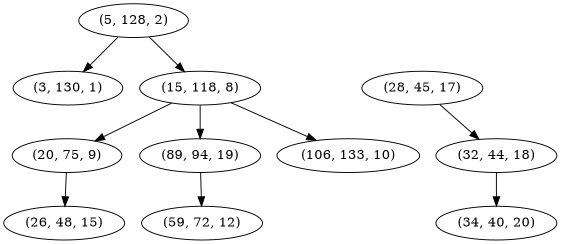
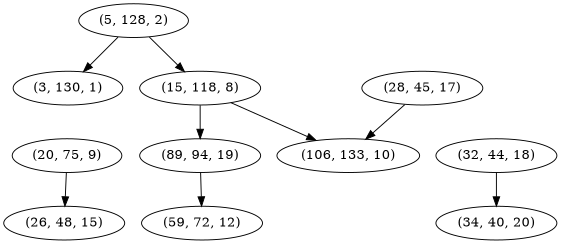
  digraph {
    "(5, 128, 2)"
    "(3, 130, 1)"
    "(15, 118, 8)"
    "(20, 75, 9)"
    "(89, 94, 19)"
    n6 [label="(106, 133, 10)"]
    "(26, 48, 15)"
    "(59, 72, 12)"
    "(28, 45, 17)"
    "(32, 44, 18)"
    "(34, 40, 20)"
    "(5, 128, 2)" -> "(3, 130, 1)"
    "(5, 128, 2)" -> "(15, 118, 8)"
-   "(15, 118, 8)" -> "(20, 75, 9)"
    "(15, 118, 8)" -> "(89, 94, 19)"
    "(15, 118, 8)" -> n6
    "(20, 75, 9)" -> "(26, 48, 15)"
    "(89, 94, 19)" -> "(59, 72, 12)"
-   "(28, 45, 17)" -> "(32, 44, 18)"
+   "(28, 45, 17)" -> n6
    "(32, 44, 18)" -> "(34, 40, 20)"
  }
